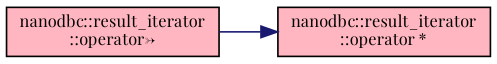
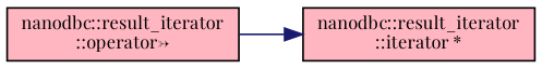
  digraph {
    rankdir=RL
    fontname="Playfair Display"
    node [color=black fillcolor=lightpink fontname="Playfair Display" fontsize=10 shape=record style=filled]
-   n1 [fontcolor=black height=0.2 label="nanodbc::result_iterator\l::operator *" width=0.4]
+   n1 [fontcolor=black height=0.2 label="nanodbc::result_iterator\l::iterator *" width=0.4]
    n2 [height=0.2 label="nanodbc::result_iterator\l::operator-\>" width=0.4]
    n1 -> n2 [color=midnightblue dir=back fontname="Playfair Display" fontsize=10 labelfontname=Helvetica labelfontsize=10 style=solid]
  }
